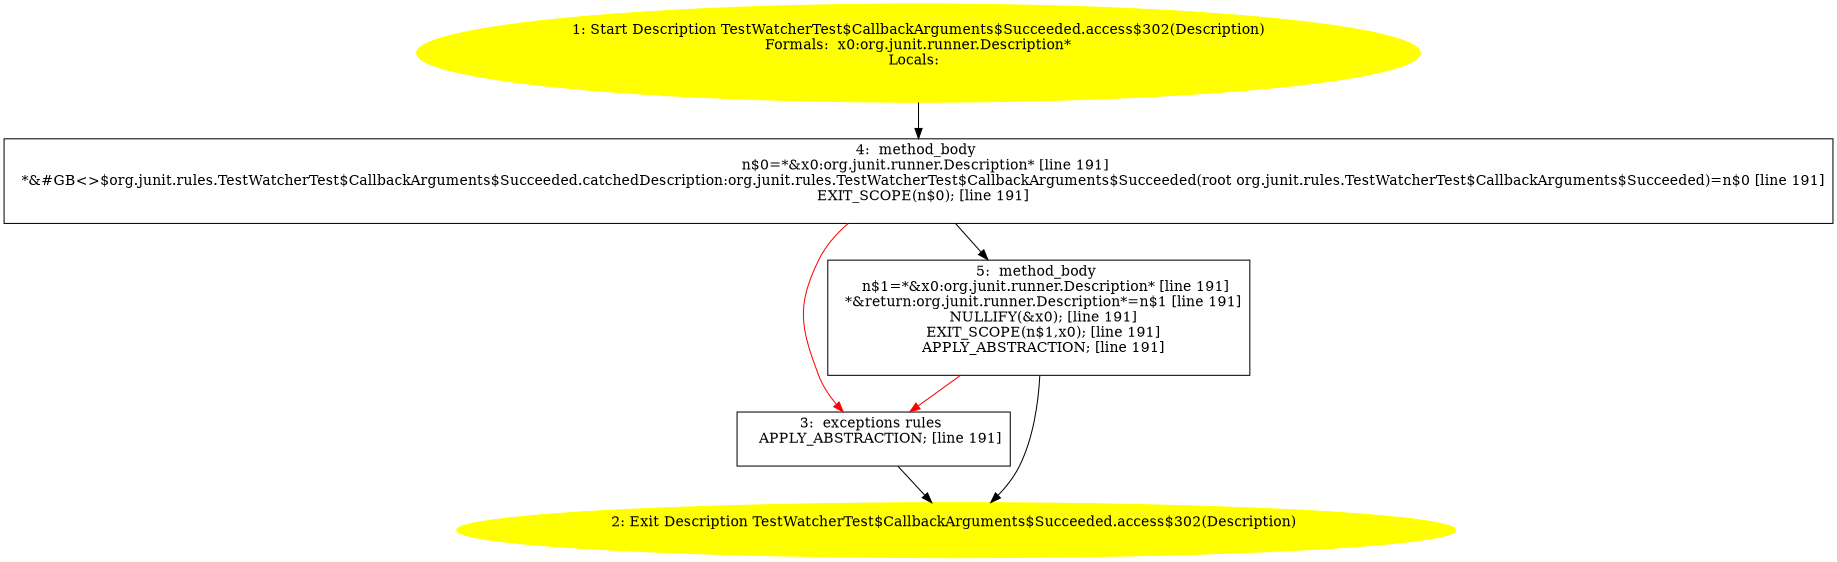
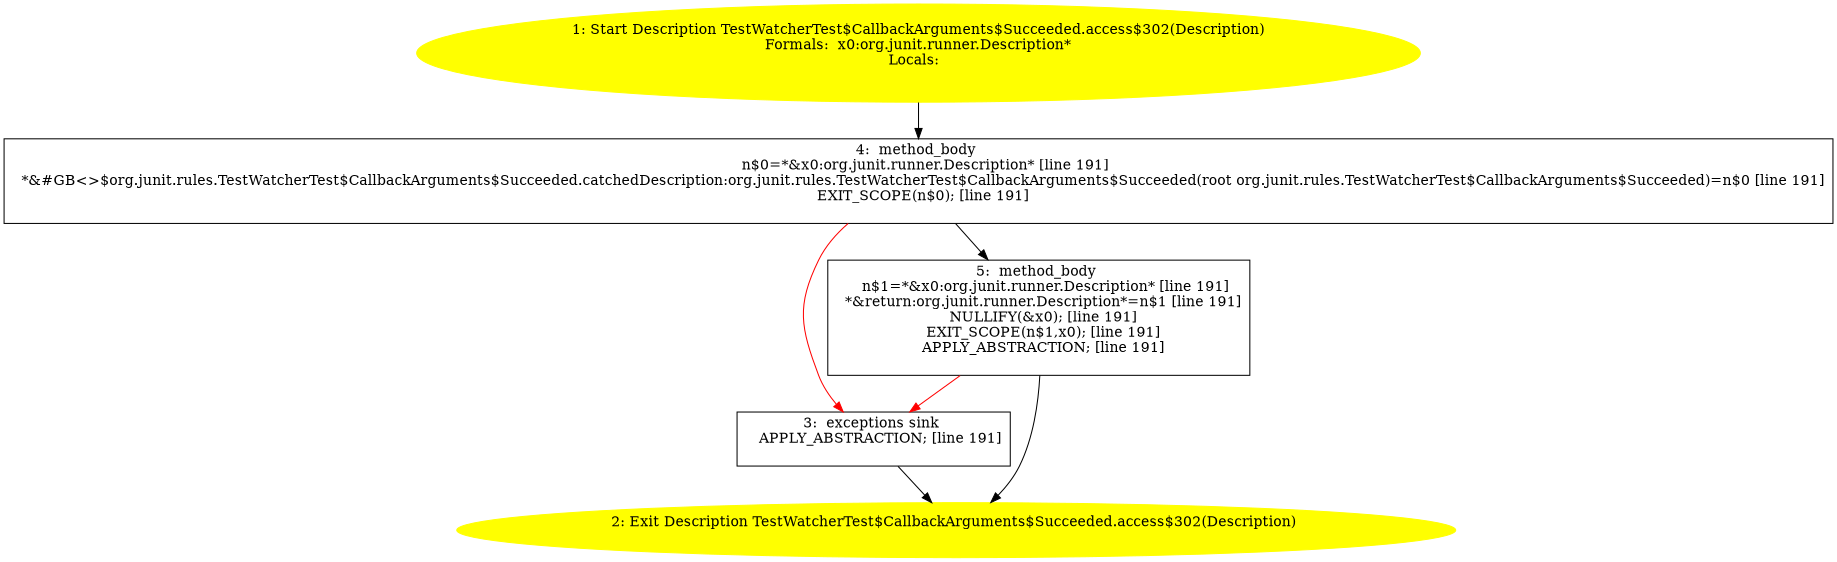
  digraph {
    node [shape=box]
    n1 [color=yellow label="1: Start Description TestWatcherTest$CallbackArguments$Succeeded.access$302(Description)\nFormals:  x0:org.junit.runner.Description*\nLocals:  \n  " style=filled shape=""]
    n2 [label="4:  method_body \n   n$0=*&x0:org.junit.runner.Description* [line 191]\n  *&#GB<>$org.junit.rules.TestWatcherTest$CallbackArguments$Succeeded.catchedDescription:org.junit.rules.TestWatcherTest$CallbackArguments$Succeeded(root org.junit.rules.TestWatcherTest$CallbackArguments$Succeeded)=n$0 [line 191]\n  EXIT_SCOPE(n$0); [line 191]\n "]
-   n3 [label="3:  exceptions rules \n   APPLY_ABSTRACTION; [line 191]\n "]
+   n3 [label="3:  exceptions sink \n   APPLY_ABSTRACTION; [line 191]\n "]
    n4 [label="5:  method_body \n   n$1=*&x0:org.junit.runner.Description* [line 191]\n  *&return:org.junit.runner.Description*=n$1 [line 191]\n  NULLIFY(&x0); [line 191]\n  EXIT_SCOPE(n$1,x0); [line 191]\n  APPLY_ABSTRACTION; [line 191]\n "]
    n5 [color=yellow label="2: Exit Description TestWatcherTest$CallbackArguments$Succeeded.access$302(Description) \n  " style=filled shape=""]
    n1 -> n2
    n2 -> n3 [color=red]
    n2 -> n4
    n3 -> n5
    n4 -> n3 [color=red]
    n4 -> n5
  }
